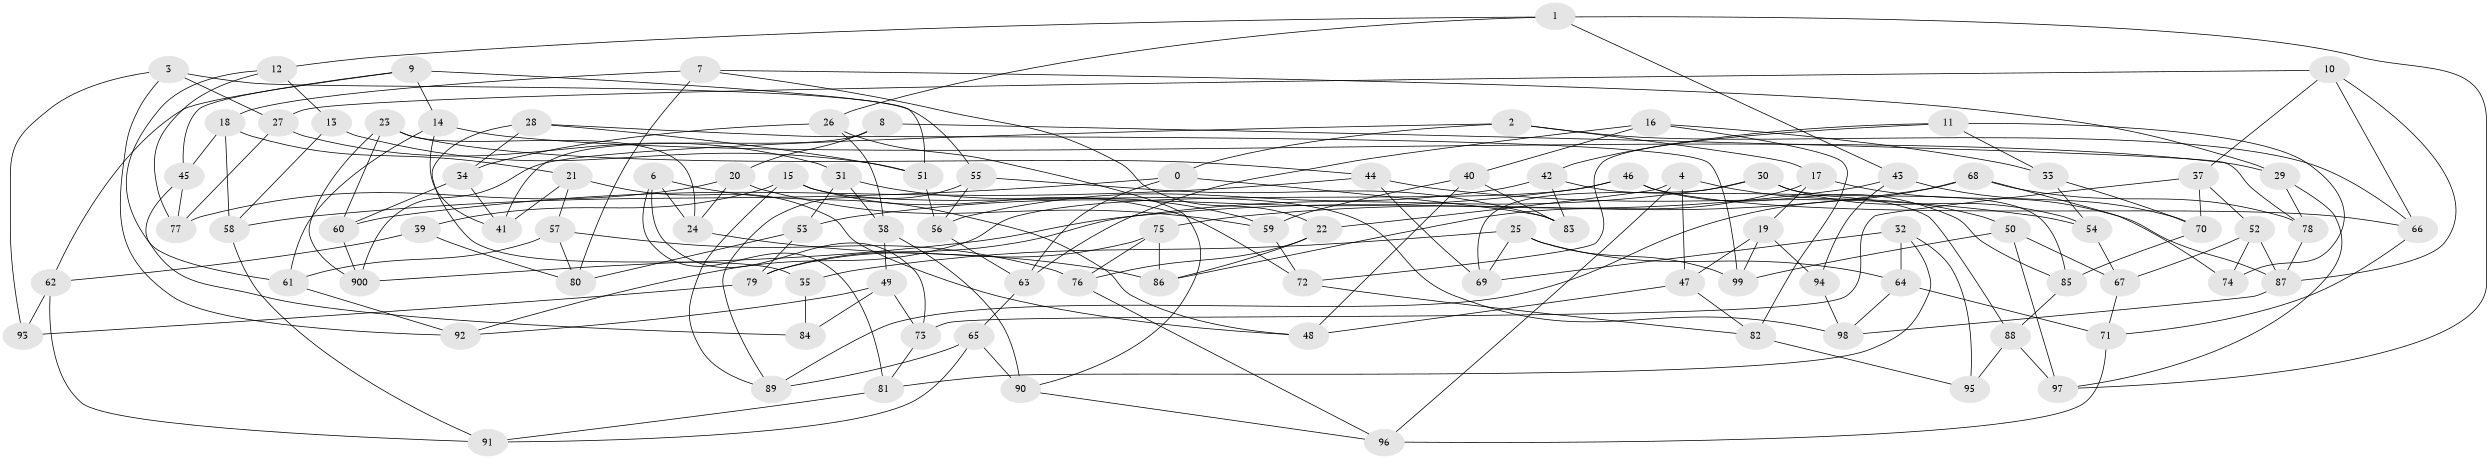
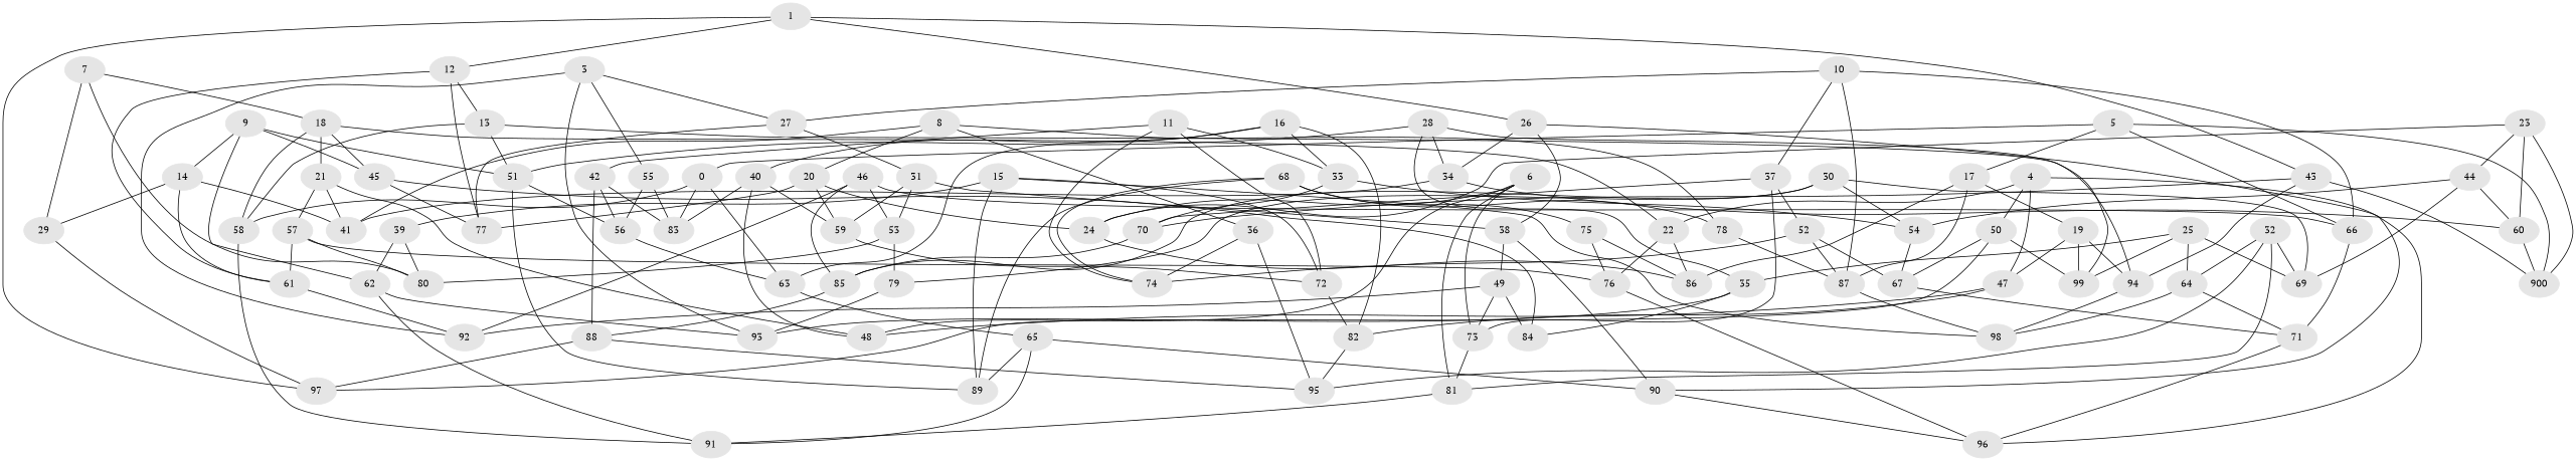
  graph {
    fontname="PT Serif"
    node [color=gray90 fontname="PT Serif" style=filled]
    edge [fontname="PT Serif"]
    1
    12
    26
    43
    97
    13
    61
    77
    34
    38
    90
    n12 [label=900]
    94
    70
    n15 [label=0]
-   2
+   2 [label=5]
    17
    66
    58
    63
    83
    87
    19
    86
    71
    3
    27
    55
    92
    93
    31
    89
    56
    4
    22
    47
    50
    96
    76
    48
    82
    99
    67
    91
    65
    6
    24
    73
    81
    7
    18
    29
    80
    45
    21
    78
    8
    20
+   36
    41
    59
    74
    95
    9
    14
    51
    62
    84
    10
    37
    52
    98
    11
    33
    42
    72
    54
    88
    15
    39
    16
    40
    57
    23
    44
    60
    69
    25
    35
    64
    49
    53
    28
    30
    79
    85
    32
    46
    68
    75
    1 -- 12
    1 -- 26
    1 -- 43
    1 -- 97
    12 -- 13
    12 -- 61
    12 -- 77
    26 -- 34
    26 -- 38
    26 -- 90
    43 -- n12
    43 -- 94
    43 -- 70
+   13 -- 94
    13 -- 58
    13 -- 51
    61 -- 92
    34 -- 41
    34 -- 60
    38 -- 90
    38 -- 49
    90 -- 96
    94 -- 98
    70 -- 85
    n15 -- 58
    n15 -- 63
    n15 -- 83
    2 -- n12
    2 -- n15
    2 -- 17
    2 -- 66
    17 -- 87
    17 -- 19
    17 -- 86
    66 -- 71
    58 -- 91
    63 -- 65
    87 -- 98
    19 -- 94
    19 -- 47
    19 -- 99
    71 -- 96
    3 -- 27
    3 -- 55
    3 -- 92
    3 -- 93
    27 -- 77
    27 -- 31
    55 -- 83
-   55 -- 89
+   51 -- 89
    55 -- 56
    31 -- 38
    31 -- 59
    31 -- 53
    56 -- 63
    4 -- 22
    4 -- 47
    4 -- 50
    4 -- 96
    22 -- 86
    22 -- 76
    47 -- 48
    47 -- 82
    50 -- 97
    50 -- 99
    50 -- 67
    76 -- 96
    82 -- 95
    67 -- 71
    65 -- 90
    65 -- 89
    65 -- 91
    6 -- 48
    6 -- 24
    6 -- 73
    6 -- 81
    24 -- 86
    73 -- 81
    81 -- 91
-   7 -- 22
+   18 -- 22
    7 -- 18
    7 -- 29
    7 -- 80
    18 -- 58
    18 -- 45
    18 -- 21
    29 -- 97
-   29 -- 78
    45 -- 77
    45 -- 84
    21 -- 48
    21 -- 41
    21 -- 57
    78 -- 87
    8 -- 78
    8 -- 20
+   8 -- 36
    8 -- 41
    20 -- 77
    20 -- 24
    20 -- 59
+   36 -- 74
+   36 -- 95
    59 -- 72
    9 -- 45
    9 -- 14
    9 -- 51
    9 -- 62
    14 -- 61
    14 -- 29
    14 -- 41
    51 -- 56
    62 -- 93
    62 -- 91
    10 -- 66
    10 -- 87
    10 -- 27
    10 -- 37
    37 -- 70
    37 -- 73
    37 -- 52
    52 -- 87
    52 -- 67
    52 -- 74
    11 -- 74
    11 -- 33
    11 -- 42
    11 -- 72
    33 -- 70
    33 -- 54
    42 -- 83
    42 -- 56
    42 -- 88
    72 -- 82
    54 -- 67
    88 -- 97
    88 -- 95
    15 -- 89
    15 -- 98
    15 -- 72
    15 -- 39
    39 -- 80
    39 -- 62
    16 -- 63
    16 -- 82
    16 -- 33
    16 -- 40
    40 -- 83
    40 -- 48
    40 -- 59
    57 -- 61
    57 -- 76
    57 -- 80
    23 -- n12
    23 -- 24
    23 -- 44
    23 -- 60
    44 -- 54
    44 -- 60
    44 -- 69
    60 -- n12
    25 -- 99
    25 -- 69
    25 -- 35
    25 -- 64
+   35 -- 93
    35 -- 84
    64 -- 71
    64 -- 98
    49 -- 92
    49 -- 73
    49 -- 84
    53 -- 80
    53 -- 79
    28 -- 34
    28 -- 99
    28 -- 51
    28 -- 35
    30 -- 54
    30 -- 69
    30 -- 79
    30 -- 85
    79 -- 93
    85 -- 88
    32 -- 81
    32 -- 95
    32 -- 69
    32 -- 64
    46 -- 66
    46 -- 92
    46 -- 53
    46 -- 85
    68 -- 89
    68 -- 78
    68 -- 74
    68 -- 75
    75 -- 86
    75 -- 76
-   75 -- 79
  }
